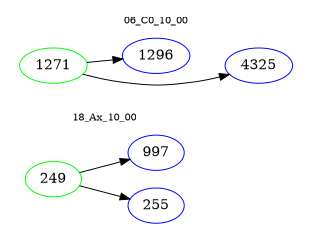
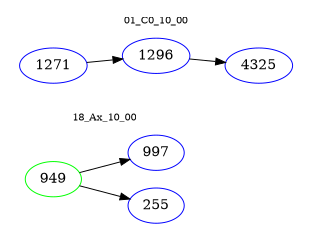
  digraph {
    rankdir=LR
    node [color=blue]
    edge [color=black]
-   n1 [color=green label=249]
+   n1 [color=green label=949]
    n2 [label=255]
    n3 [label=997]
-   n4 [color=green label=1271]
+   n4 [label=1271]
    n5 [label=4325]
    n6 [label=1296]
    subgraph cluster_1 {
      color=white
      fontsize=10
      label="18_Ax_10_00"
      n1
      n2
      n3
    }
    subgraph cluster_2 {
      color=white
      fontsize=10
-     label="06_C0_10_00"
+     label="01_C0_10_00"
      n4
      n5
      n6
    }
    n1 -> n2
    n1 -> n3
-   n4 -> n5
+   n6 -> n5
    n4 -> n6
  }
